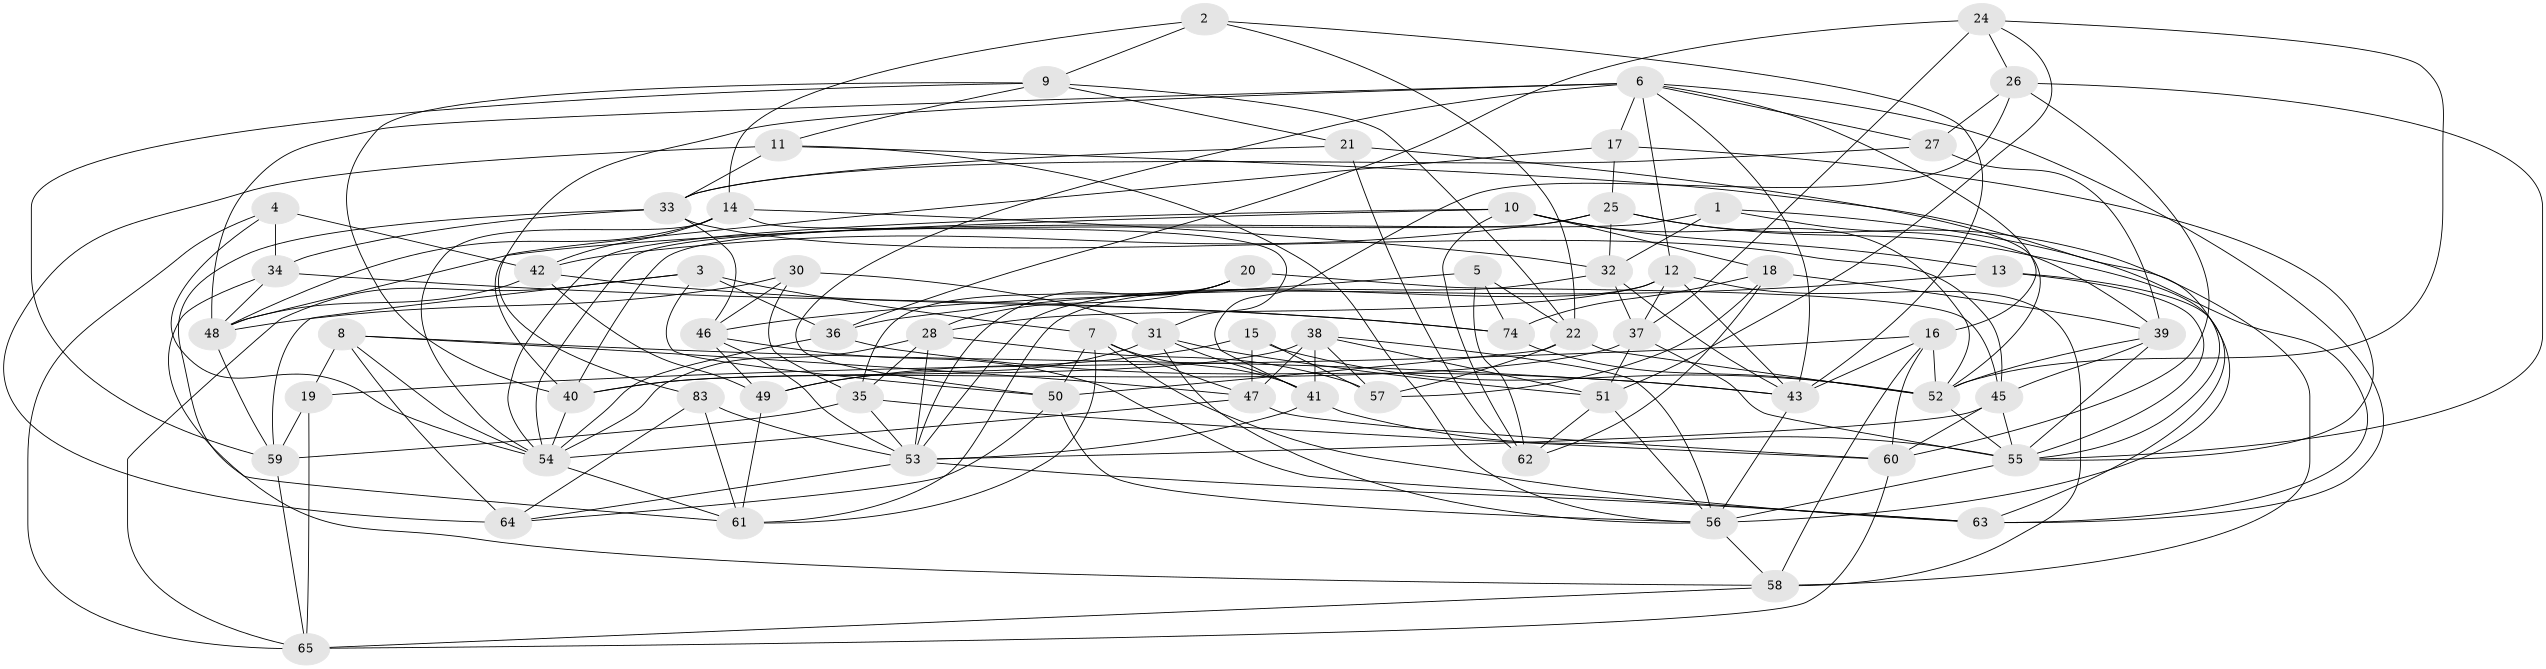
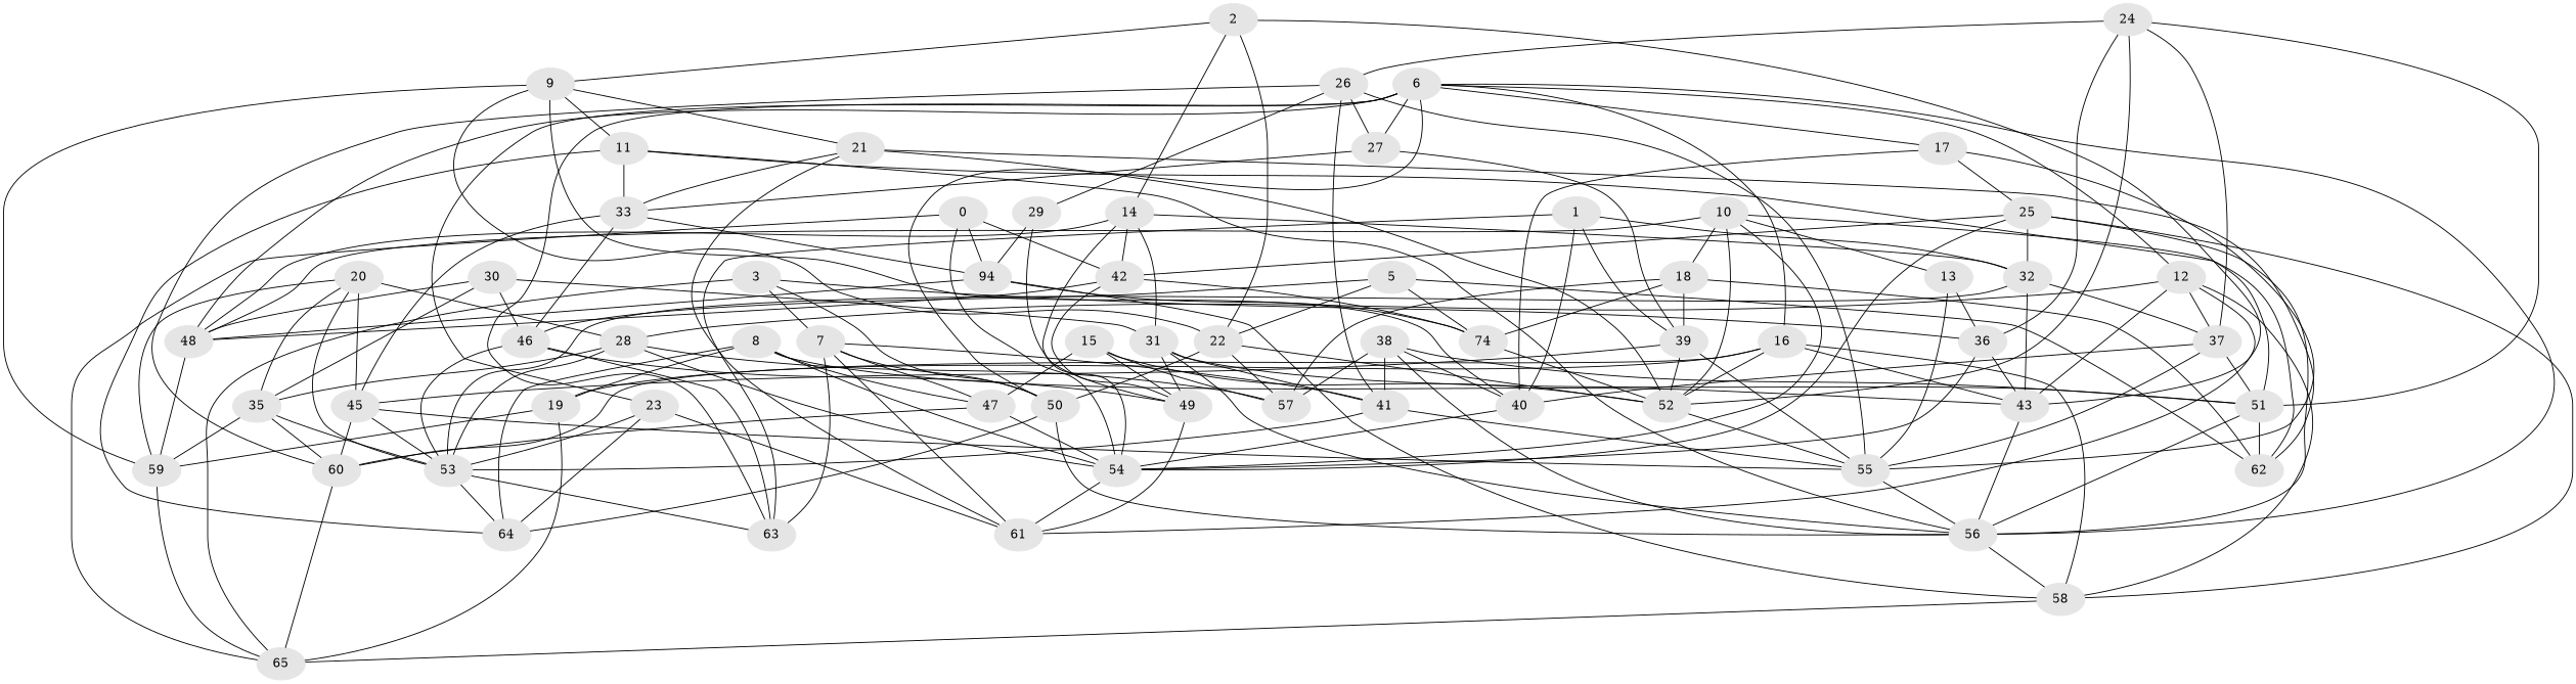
  graph {
    node [color=gray90 style=filled]
    edge [weight=1.0]
    1
    32
    39
    40
    63
    43
    37
    53
    52
    55
    45
    54
    2
    9
    14
    22
    59
    11
    21
    42
    48
    31
    50
    57
    56
    3
    7
    36
    65
    41
    47
    61
    64
    58
-   4
-   34
+   4 [label=0]
+   34 [label=94]
    n37 [label=74]
    49
    5
    46
    62
    6
    12
    16
    17
-   23 [label=83]
+   23
    27
    28
    19
    60
    25
    33
    8
    10
    13
    18
    35
    51
    15
    20
    24
    26
+   29
    30
    38
    1 -- 32
    1 -- 39
    1 -- 40
    1 -- 63
    32 -- 43
    32 -- 37
    32 -- 53
    39 -- 52
    39 -- 55
    39 -- 45
    40 -- 54
    43 -- 56
    37 -- 40
    37 -- 55
    37 -- 51
    53 -- 63
    53 -- 64
    52 -- 55
    55 -- 56
    45 -- 53
    45 -- 55
    45 -- 60
    54 -- 61
    2 -- 43
    2 -- 9
    2 -- 14
    2 -- 22
    9 -- 40
    9 -- 22
    9 -- 59
    9 -- 11
    9 -- 21
    14 -- 32
    14 -- 54
    14 -- 42
    14 -- 48
    14 -- 31
    22 -- 52
    22 -- 50
    22 -- 57
    59 -- 65
-   11 -- 55
+   11 -- 51
    11 -- 56
    11 -- 64
    11 -- 33
    21 -- 52 [weight=2.0]
-   33 -- 61
+   21 -- 61
    21 -- 62
    21 -- 33
    42 -- 48
    42 -- n37
    42 -- 49
    48 -- 59
    31 -- 56
    31 -- 41
    31 -- 49
    31 -- 51
    50 -- 56
    50 -- 64
    56 -- 58
-   3 -- 59
+   20 -- 59
    3 -- 50
    3 -- 7
    3 -- 36
    3 -- 65
    7 -- 63
    7 -- 50
    7 -- 41
    7 -- 47
    7 -- 61
    36 -- 43
    36 -- 54
    41 -- 53
    41 -- 55
    47 -- 54
    47 -- 60
    58 -- 65
    4 -- 54
    4 -- 42
    4 -- 65
    4 -- 34
    34 -- 48
    34 -- 58
    34 -- n37
    n37 -- 52
    49 -- 61
    5 -- 22
    5 -- n37
    5 -- 46
    5 -- 62
    46 -- 63
    46 -- 53
    46 -- 49
    6 -- 63
    6 -- 48 [weight=2.0]
    6 -- 50
-   6 -- 43
+   6 -- 56
    6 -- 12
    6 -- 16
    6 -- 17
    6 -- 23
    6 -- 27
    12 -- 43
    12 -- 37
    12 -- 61
    12 -- 58
    12 -- 28
    16 -- 43
    16 -- 52
    16 -- 58
    16 -- 19
    16 -- 60
    17 -- 40
    17 -- 55
    17 -- 25
    23 -- 53
    23 -- 61
    23 -- 64
    27 -- 39
    27 -- 33
    28 -- 53
    28 -- 54
    28 -- 57
    28 -- 35
    19 -- 59
    19 -- 65
    60 -- 65
    25 -- 32
    25 -- 54
    25 -- 42
    25 -- 56
    25 -- 58
    33 -- 45
    33 -- 34
    33 -- 46
    8 -- 43
    8 -- 54
    8 -- 47
    8 -- 64 [weight=2.0]
    8 -- 19
    10 -- 52
    10 -- 54
    10 -- 48
    10 -- 62
    10 -- 13
    10 -- 18
-   13 -- 63
    13 -- 55
    13 -- 36
    18 -- 39
    18 -- 57
    18 -- n37 [weight=2.0]
    18 -- 62
    35 -- 53
    35 -- 59
    35 -- 60
    51 -- 56
    51 -- 62
    15 -- 52
    15 -- 57
    15 -- 47
    15 -- 49
    20 -- 53
    20 -- 45
    20 -- 28
    20 -- 35
    24 -- 37
    24 -- 52
    24 -- 36 [weight=2.0]
    24 -- 51
    24 -- 26
    26 -- 55
    26 -- 41
    26 -- 27
    26 -- 60
+   26 -- 29
+   29 -- 34
+   29 -- 49
    30 -- 48
    30 -- 31
    30 -- 46
    30 -- 35
    38 -- 40
    38 -- 57
    38 -- 56
    38 -- 41
-   38 -- 47
    38 -- 51
  }
